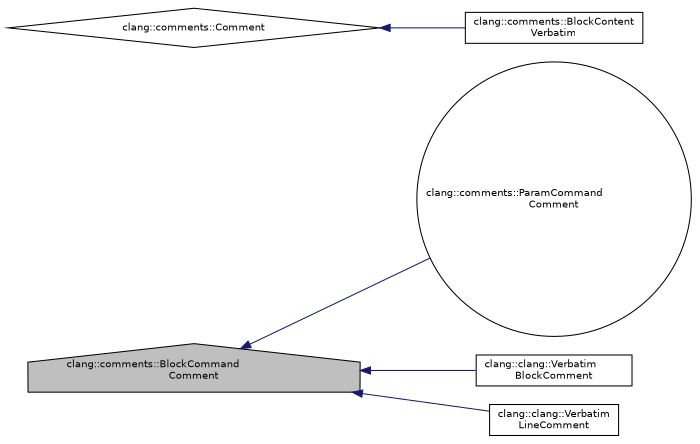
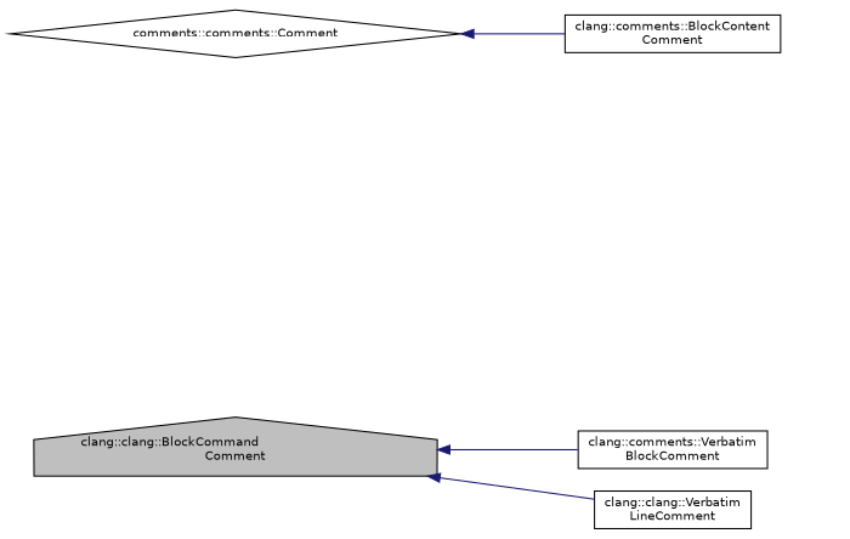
  digraph {
    rankdir=LR
    node [color=black fontname=Helvetica fontsize=10 shape=box]
    edge [color=midnightblue dir=back fontname=Helvetica fontsize=10 labelfontname=Helvetica labelfontsize=10 style=solid]
-   n1 [fillcolor=grey75 fontcolor=black height=0.2 label="clang::comments::BlockCommand\lComment" shape=house style=filled width=0.4]
-   n2 [height=0.2 label="clang::comments::ParamCommand\lComment" shape=circle width=0.4]
-   n3 [height=0.2 label="clang::clang::Verbatim\lBlockComment" width=0.4]
+   n1 [fillcolor=grey75 fontcolor=black height=0.2 label="clang::clang::BlockCommand\lComment" shape=house style=filled width=0.4]
+   n3 [height=0.2 label="clang::comments::Verbatim\lBlockComment" width=0.4]
    n4 [height=0.2 label="clang::clang::Verbatim\lLineComment" width=0.4]
-   n5 [height=0.2 label="clang::comments::BlockContent\lVerbatim" width=0.4]
-   n6 [height=0.2 label="clang::comments::Comment" shape=diamond width=0.4]
-   n1 -> n2
+   n5 [height=0.2 label="clang::comments::BlockContent\lComment" width=0.4]
+   n6 [height=0.2 label="comments::comments::Comment" shape=diamond width=0.4]
    n1 -> n3
    n1 -> n4
    n6 -> n5
  }
